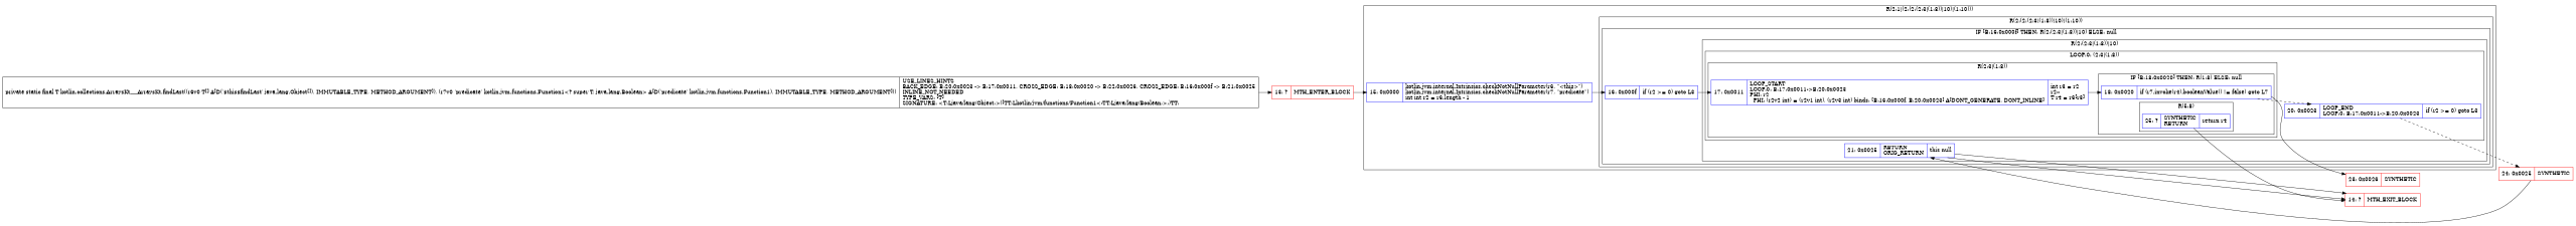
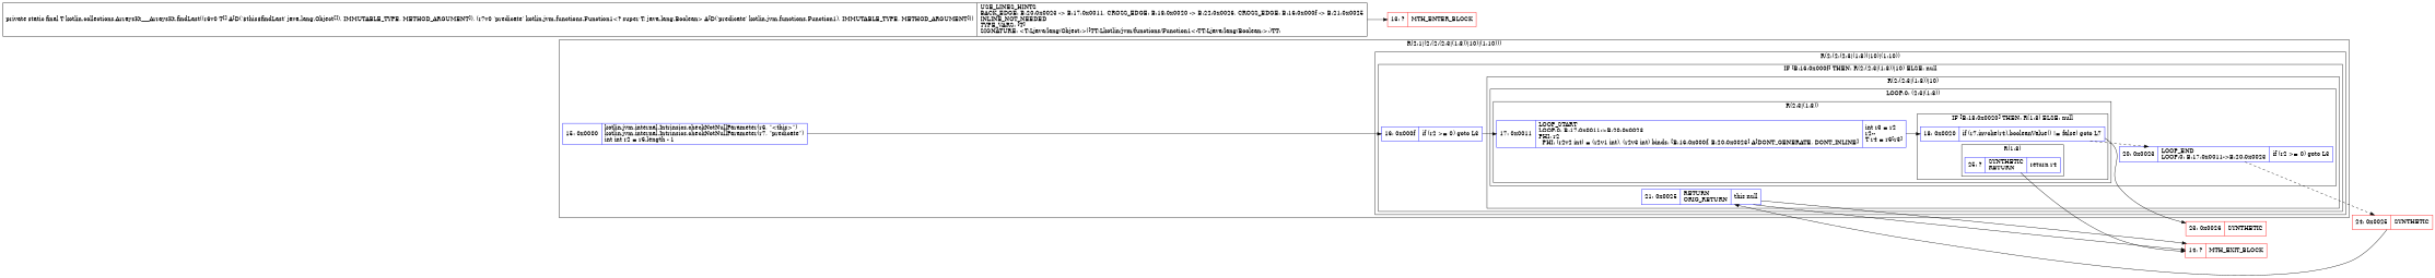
  digraph {
    rankdir=LR
    node [color=blue shape=record]
    n1 [label="{25\:\ ?|SYNTHETIC\lRETURN\l|return r4\l}"]
    n2 [label="{18\:\ 0x0020|if (r7.invoke(r4).booleanValue() != false) goto L7\l}"]
    n3 [label="{17\:\ 0x0011|LOOP_START\lLOOP:0: B:17:0x0011\-\>B:20:0x0023\lPHI: r2 \l  PHI: (r2v2 int) = (r2v1 int), (r2v3 int) binds: [B:16:0x000f, B:20:0x0023] A[DONT_GENERATE, DONT_INLINE]\l|int r3 = r2\lr2\-\-\lT r4 = r6[r3]\l}"]
    n4 [label="{20\:\ 0x0023|LOOP_END\lLOOP:0: B:17:0x0011\-\>B:20:0x0023\l|if (r2 \>= 0) goto L3\l}"]
    n5 [label="{21\:\ 0x0025|RETURN\lORIG_RETURN\l|this null\l}"]
    n6 [label="{16\:\ 0x000f|if (r2 \>= 0) goto L3\l}"]
    n7 [label="{15\:\ 0x0000|kotlin.jvm.internal.Intrinsics.checkNotNullParameter(r6, \"\<this\>\")\lkotlin.jvm.internal.Intrinsics.checkNotNullParameter(r7, \"predicate\")\lint int r2 = r6.length \- 1\l}"]
    n8 [color=red label="{14\:\ ?|MTH_EXIT_BLOCK\l}"]
    n9 [color=red label="{23\:\ 0x0026|SYNTHETIC\l}"]
    n10 [color=red label="{24\:\ 0x0025|SYNTHETIC\l}"]
    n11 [color=red label="{13\:\ ?|MTH_ENTER_BLOCK\l}"]
    n12 [label="{private static final T kotlin.collections.ArraysKt___ArraysKt.findLast((r6v0 T[] A[D('$this$findLast' java.lang.Object[]), IMMUTABLE_TYPE, METHOD_ARGUMENT]), (r7v0 'predicate' kotlin.jvm.functions.Function1\<? super T, java.lang.Boolean\> A[D('predicate' kotlin.jvm.functions.Function1), IMMUTABLE_TYPE, METHOD_ARGUMENT]))  | USE_LINES_HINTS\lBACK_EDGE: B:20:0x0023 \-\> B:17:0x0011, CROSS_EDGE: B:18:0x0020 \-\> B:22:0x0026, CROSS_EDGE: B:16:0x000f \-\> B:21:0x0025\lINLINE_NOT_NEEDED\lTYPE_VARS: [T]\lSIGNATURE: \<T:Ljava\/lang\/Object;\>([TT;Lkotlin\/jvm\/functions\/Function1\<\-TT;Ljava\/lang\/Boolean;\>;)TT;\l}" color=""]
    subgraph cluster_1 {
      label="R(2:1|(2:(2:(2:3|(1:8))|10)|(1:10)))"
      n7
      subgraph cluster_2 {
        label="R(2:(2:(2:3|(1:8))|10)|(1:10))"
        subgraph cluster_3 {
          label="IF [B:16:0x000f] THEN: R(2:(2:3|(1:8))|10) ELSE: null"
          n6
          subgraph cluster_4 {
            label="R(2:(2:3|(1:8))|10)"
            n5
            subgraph cluster_5 {
              label="LOOP:0: (2:3|(1:8))"
              n4
              subgraph cluster_6 {
                label="R(2:3|(1:8))"
                n3
                subgraph cluster_7 {
                  label="IF [B:18:0x0020] THEN: R(1:8) ELSE: null"
                  n2
                  subgraph cluster_8 {
-                   label="R(5:8)"
+                   label="R(1:8)"
                    n1
                  }
                }
              }
            }
          }
        }
        subgraph cluster_9 {
          label="R(1:10)"
        }
      }
    }
    n1 -> n8
    n2 -> n4 [style=dashed]
    n2 -> n9
    n3 -> n2
    n4 -> n10 [style=dashed]
    n5 -> n8
    n5 -> n8
    n6 -> n3
    n7 -> n6
    n10 -> n5
-   n11 -> n7
    n12 -> n11
  }
